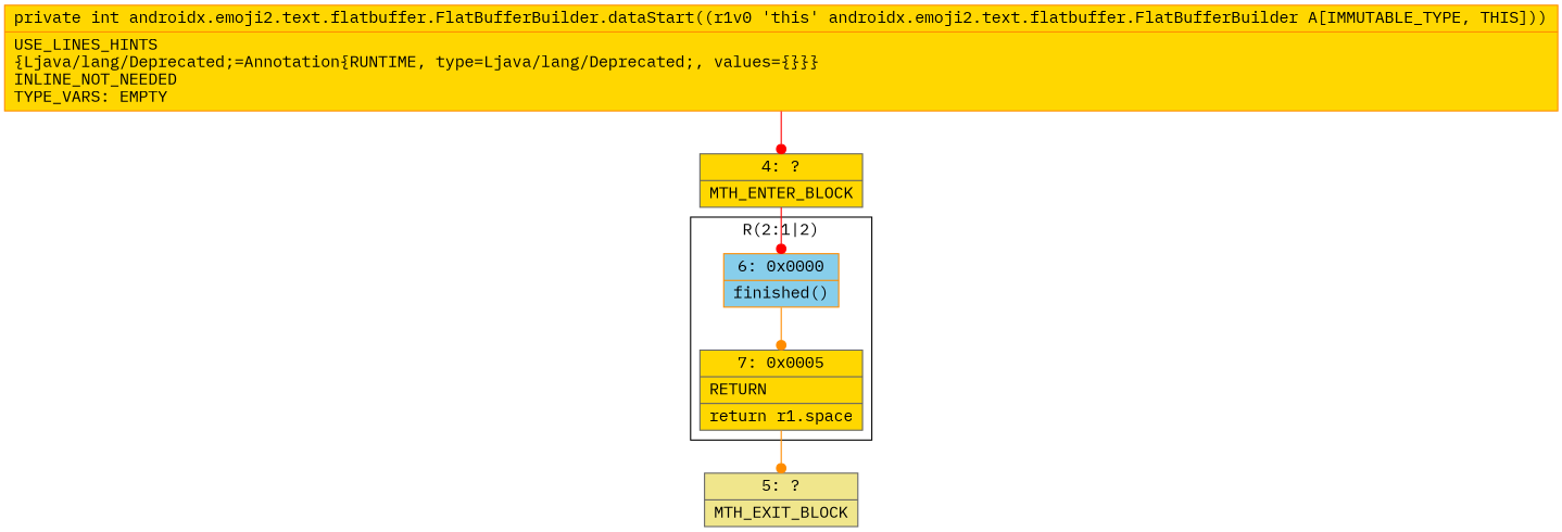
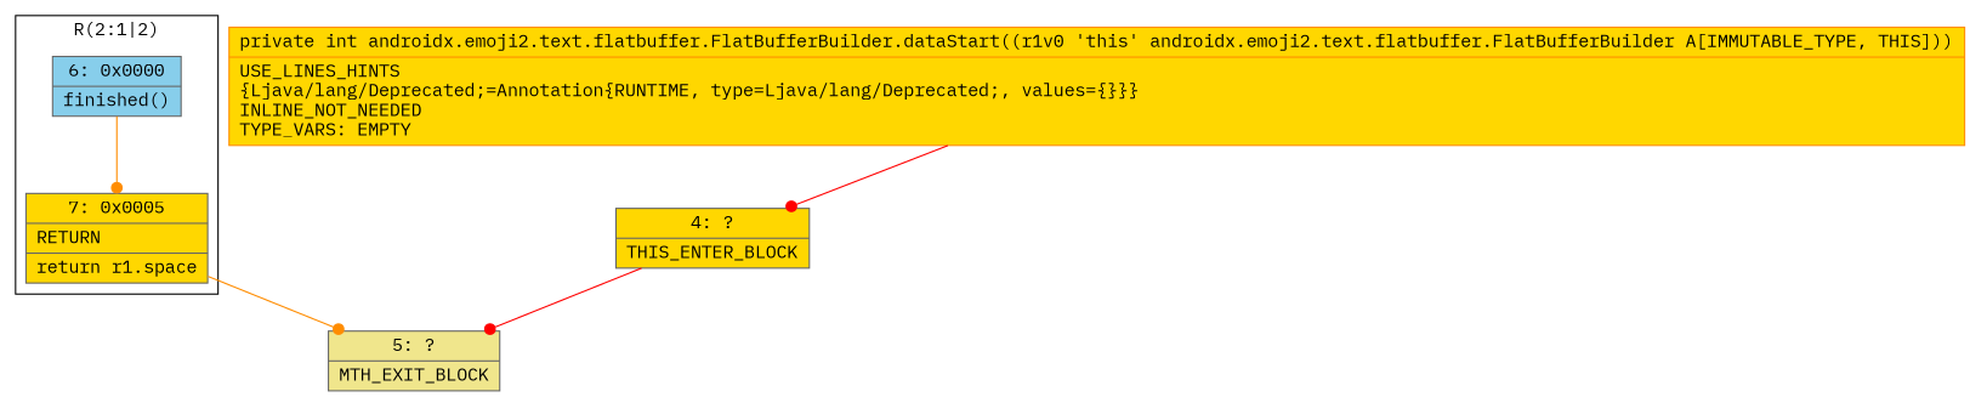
  digraph {
    fontname="IBM Plex Mono"
    node [color=gray40 fillcolor=gold fontname="IBM Plex Mono" shape=record style=filled]
    edge [arrowhead=dot color=darkorange fontname="IBM Plex Mono"]
-   n1 [color=darkorange fillcolor=skyblue label="{6\:\ 0x0000|finished()\l}"]
+   n1 [fillcolor=skyblue label="{6\:\ 0x0000|finished()\l}"]
    n2 [label="{7\:\ 0x0005|RETURN\l|return r1.space\l}"]
    n3 [fillcolor=khaki label="{5\:\ ?|MTH_EXIT_BLOCK\l}"]
-   n4 [label="{4\:\ ?|MTH_ENTER_BLOCK\l}"]
+   n4 [label="{4\:\ ?|THIS_ENTER_BLOCK\l}"]
    n5 [color=darkorange label="{private int androidx.emoji2.text.flatbuffer.FlatBufferBuilder.dataStart((r1v0 'this' androidx.emoji2.text.flatbuffer.FlatBufferBuilder A[IMMUTABLE_TYPE, THIS]))  | USE_LINES_HINTS\l\{Ljava\/lang\/Deprecated;=Annotation\{RUNTIME, type=Ljava\/lang\/Deprecated;, values=\{\}\}\}\lINLINE_NOT_NEEDED\lTYPE_VARS: EMPTY\l}"]
    subgraph cluster_1 {
      label="R(2:1|2)"
      n1
      n2
    }
    n1 -> n2
    n2 -> n3
-   n4 -> n1 [color=red]
+   n4 -> n3 [color=red]
    n5 -> n4 [color=red]
  }
